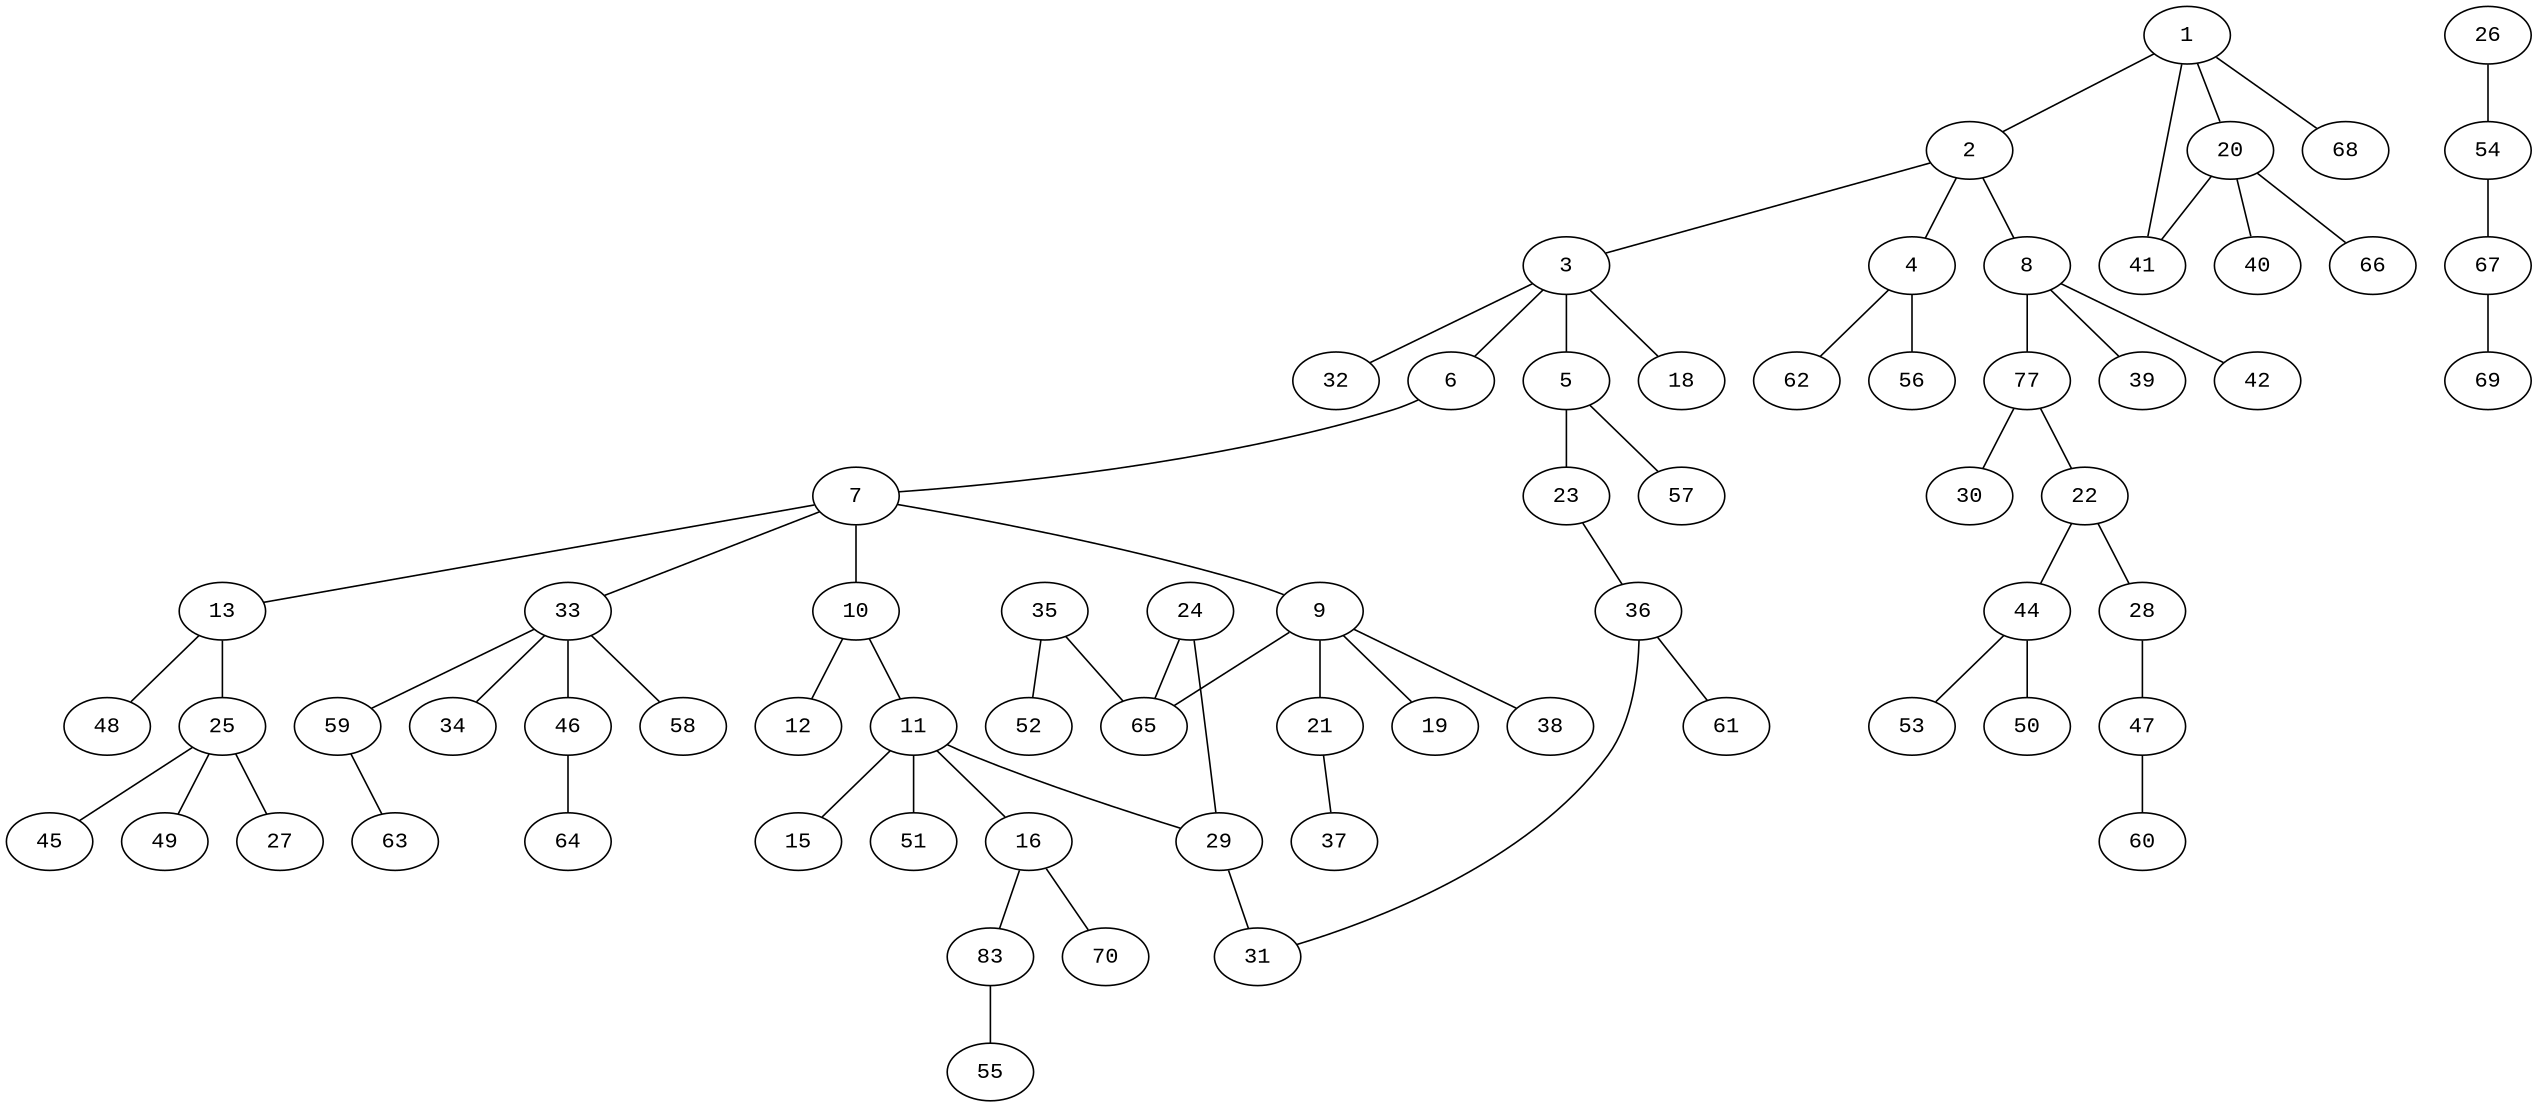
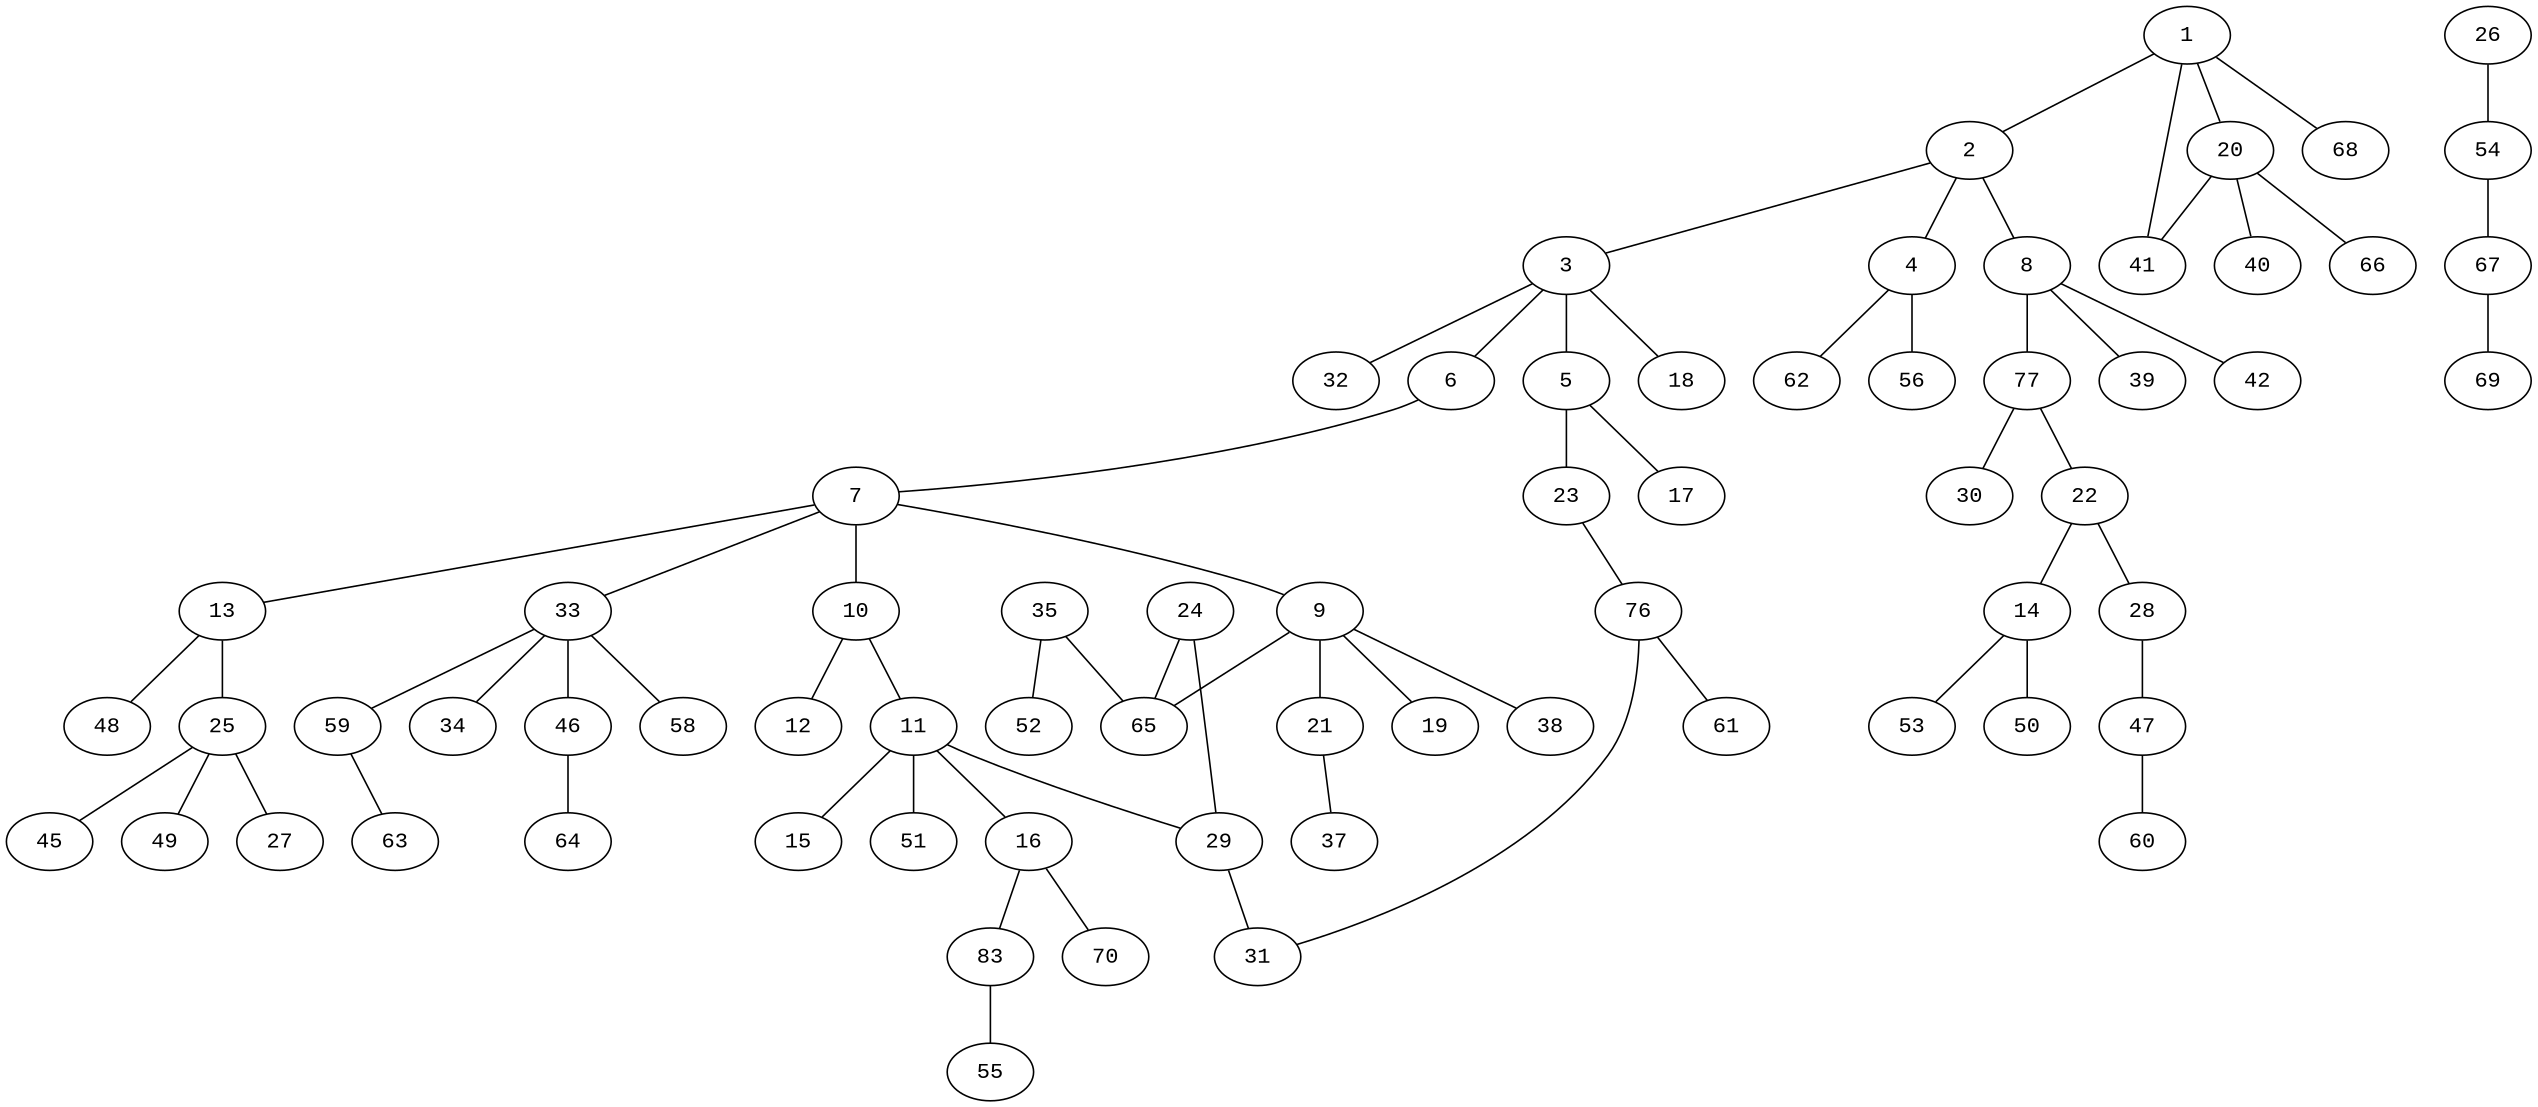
  graph {
    fontname="Liberation Mono"
    node [fontname="Liberation Mono"]
    edge [fontname="Liberation Mono"]
    1
    2
    20
    41
    68
    3
    4
    8
    40
    66
    5
    6
    18
    32
    56
    62
    n17 [label=77]
    39
    42
    24
    65
    29
    35
    52
    23
-   57
+   57 [label=17]
    7
    22
    30
    31
-   36
+   36 [label=76]
    9
    10
    13
    33
    61
    19
    21
    38
    11
    12
    25
    48
    34
    46
    58
    59
    37
    15
    16
    51
    27
    45
    49
    64
    63
    28
-   44
+   44 [label=14]
    n59 [label=83]
    70
    55
    26
    54
    67
    47
    50
    53
    60
    69
    1 -- 2
    1 -- 20
    1 -- 41
    1 -- 68
    2 -- 3
    2 -- 4
    2 -- 8
    20 -- 41
    20 -- 40
    20 -- 66
    3 -- 5
    3 -- 6
    3 -- 18
    3 -- 32
    4 -- 56
    4 -- 62
    8 -- n17
    8 -- 39
    8 -- 42
    5 -- 23
    5 -- 57
    6 -- 7
    n17 -- 22
    n17 -- 30
    24 -- 65
    24 -- 29
    29 -- 31
    35 -- 65
    35 -- 52
    23 -- 36
    7 -- 9
    7 -- 10
    7 -- 13
    7 -- 33
    22 -- 28
    22 -- 44
    36 -- 31
    36 -- 61
    9 -- 65
    9 -- 19
    9 -- 21
    9 -- 38
    10 -- 11
    10 -- 12
    13 -- 25
    13 -- 48
    33 -- 34
    33 -- 46
    33 -- 58
    33 -- 59
    21 -- 37
    11 -- 29
    11 -- 15
    11 -- 16
    11 -- 51
    25 -- 27
    25 -- 45
    25 -- 49
    46 -- 64
    59 -- 63
    16 -- n59
    16 -- 70
    28 -- 47
    44 -- 50
    44 -- 53
    n59 -- 55
    26 -- 54
    54 -- 67
    67 -- 69
    47 -- 60
  }
